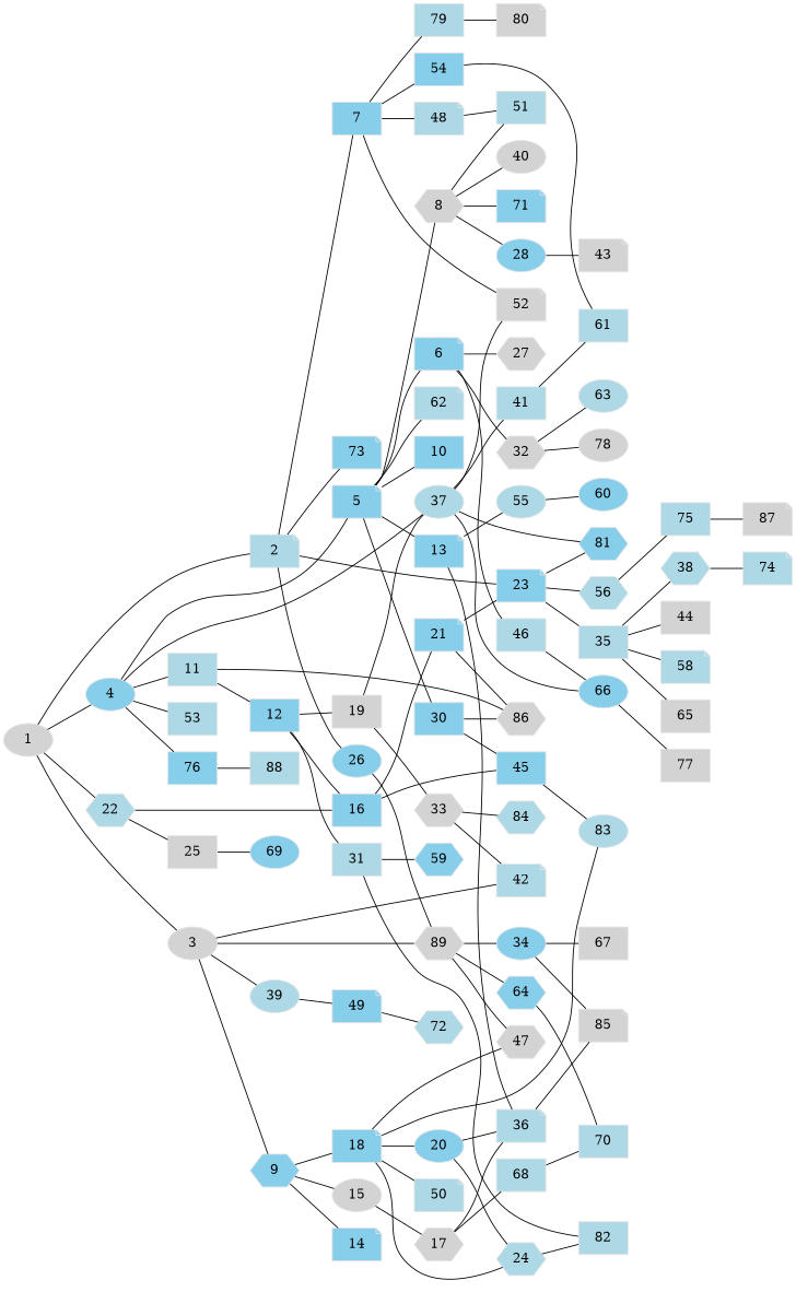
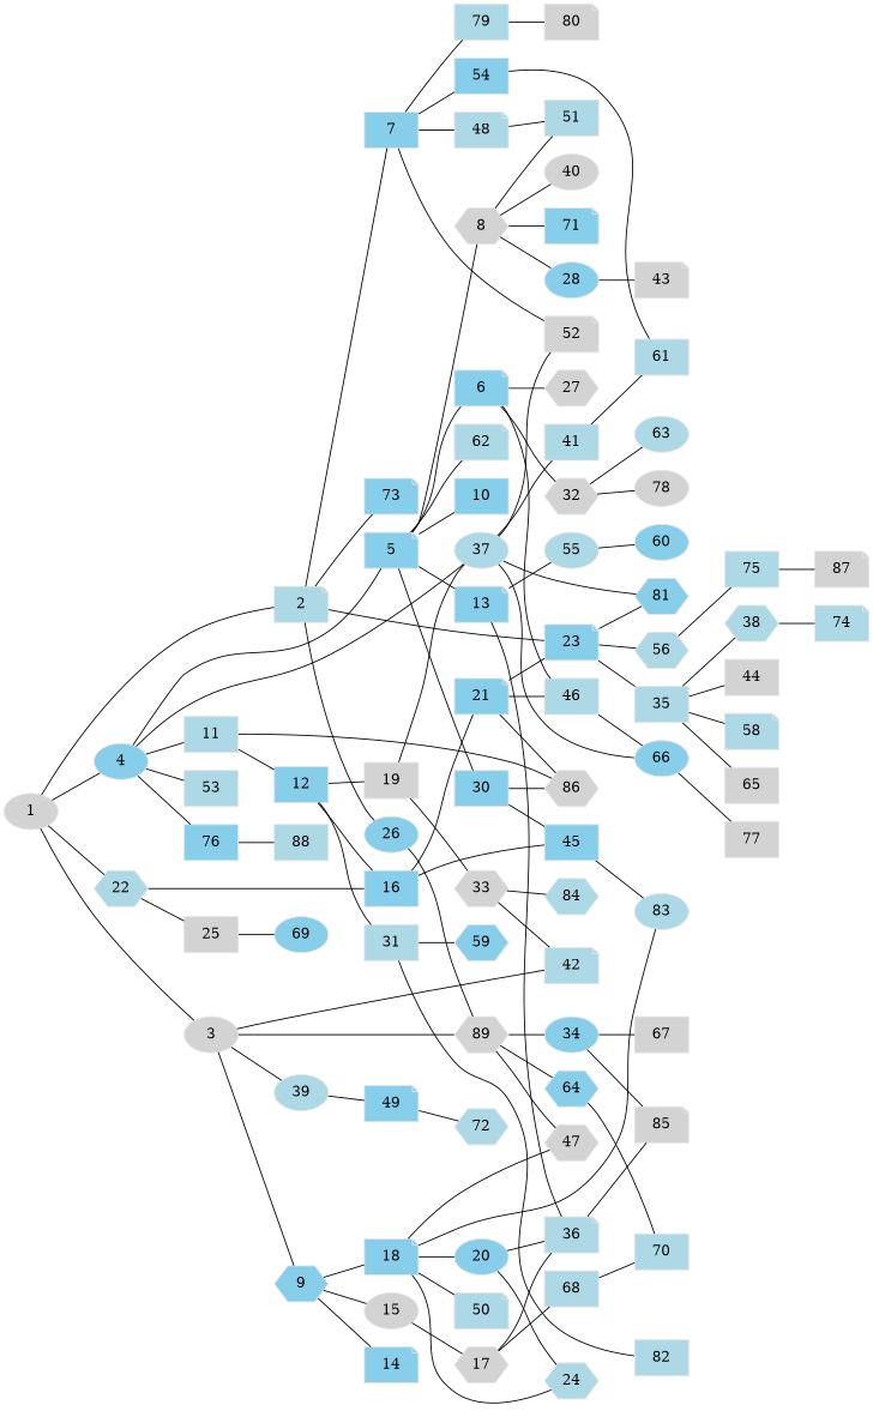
  graph {
    rankdir=LR
    node [color=gray90 fillcolor=lightblue shape=box style=filled]
    1 [fillcolor=lightgrey shape=ellipse]
    2 [shape=note]
    3 [fillcolor=lightgrey shape=ellipse]
    4 [fillcolor=skyblue shape=ellipse]
    22 [shape=hexagon]
    7 [fillcolor=skyblue]
    23 [fillcolor=skyblue shape=note]
    26 [fillcolor=skyblue shape=ellipse]
    73 [fillcolor=skyblue shape=note]
    9 [fillcolor=skyblue shape=hexagon]
    n11 [fillcolor=lightgrey label=89 shape=hexagon]
    39 [shape=ellipse]
    42 [shape=note]
    5 [fillcolor=skyblue shape=note]
    11
    37 [shape=ellipse]
    53
    76 [fillcolor=skyblue]
    16 [fillcolor=skyblue]
    25 [fillcolor=lightgrey]
    48 [shape=note]
    52 [fillcolor=lightgrey shape=note]
    54 [fillcolor=skyblue]
    79
    35
    56 [shape=hexagon]
    81 [fillcolor=skyblue shape=hexagon]
    14 [fillcolor=skyblue shape=note]
    15 [fillcolor=lightgrey shape=ellipse]
    18 [fillcolor=skyblue shape=note]
    47 [fillcolor=lightgrey shape=hexagon]
    34 [fillcolor=skyblue shape=ellipse]
    64 [fillcolor=skyblue shape=hexagon]
    49 [fillcolor=skyblue shape=note]
    6 [fillcolor=skyblue shape=note]
    8 [fillcolor=lightgrey shape=hexagon]
    10 [fillcolor=skyblue]
    13 [fillcolor=skyblue shape=note]
    30 [fillcolor=skyblue]
    62 [shape=note]
    12 [fillcolor=skyblue]
    86 [fillcolor=lightgrey shape=hexagon]
    41
    66 [fillcolor=skyblue shape=ellipse]
    88
    27 [fillcolor=lightgrey shape=hexagon]
    32 [fillcolor=lightgrey shape=hexagon]
    46
    28 [fillcolor=skyblue shape=ellipse]
    40 [fillcolor=lightgrey shape=ellipse]
    51
    71 [fillcolor=skyblue shape=note]
    36 [shape=note]
    55 [shape=ellipse]
    45 [fillcolor=skyblue]
    63 [shape=ellipse]
    78 [fillcolor=lightgrey shape=ellipse]
    61
    80 [fillcolor=lightgrey shape=note]
    43 [fillcolor=lightgrey shape=note]
    17 [fillcolor=lightgrey shape=hexagon]
    20 [fillcolor=skyblue shape=ellipse]
    24 [shape=hexagon]
    50 [shape=note]
    83 [shape=ellipse]
    19 [fillcolor=lightgrey]
    31
    21 [fillcolor=skyblue shape=note]
    33 [fillcolor=lightgrey shape=hexagon]
    82
    59 [fillcolor=skyblue shape=hexagon]
    85 [fillcolor=lightgrey shape=note]
    60 [fillcolor=skyblue shape=ellipse]
    68
    70
    84 [shape=hexagon]
    69 [fillcolor=skyblue shape=ellipse]
    38 [shape=hexagon]
    44 [fillcolor=lightgrey]
    58 [shape=note]
    65 [fillcolor=lightgrey]
    75
    67 [fillcolor=lightgrey]
    74 [shape=note]
    77 [fillcolor=lightgrey]
    72 [shape=hexagon]
    87 [fillcolor=lightgrey shape=note]
    1 -- 2
    1 -- 3
    1 -- 4
    1 -- 22
    2 -- 7
    2 -- 23
    2 -- 26
    2 -- 73
    3 -- 9
    3 -- n11
    3 -- 39
    3 -- 42
    4 -- 5
    4 -- 11
    4 -- 37
    4 -- 53
    4 -- 76
    22 -- 16
    22 -- 25
    7 -- 48
    7 -- 52
    7 -- 54
    7 -- 79
    23 -- 35
    23 -- 56
    23 -- 81
    26 -- n11
    9 -- 14
    9 -- 15
    9 -- 18
    n11 -- 47
    n11 -- 34
    n11 -- 64
    39 -- 49
    5 -- 6
    5 -- 8
    5 -- 10
    5 -- 13
    5 -- 30
    5 -- 62
    11 -- 12
    11 -- 86
    37 -- 52
    37 -- 81
    37 -- 41
    37 -- 66
    76 -- 88
    16 -- 45
    16 -- 21
    25 -- 69
    48 -- 51
    54 -- 61
    79 -- 80
    35 -- 38
    35 -- 44
    35 -- 58
    35 -- 65
    56 -- 75
    15 -- 17
    18 -- 47
    18 -- 20
    18 -- 24
    18 -- 50
    18 -- 83
    34 -- 85
    34 -- 67
    64 -- 70
    49 -- 72
    6 -- 27
    6 -- 32
    6 -- 46
    8 -- 28
    8 -- 40
    8 -- 51
    8 -- 71
    13 -- 36
    13 -- 55
    30 -- 86
    30 -- 45
    12 -- 16
    12 -- 19
    12 -- 31
    41 -- 61
    66 -- 77
    32 -- 63
    32 -- 78
    46 -- 66
    28 -- 43
    36 -- 85
    55 -- 60
    45 -- 83
    17 -- 36
    17 -- 68
    20 -- 36
    20 -- 24
-   24 -- 82
    19 -- 37
    19 -- 33
    31 -- 82
    31 -- 59
    21 -- 23
    21 -- 86
+   21 -- 46
    33 -- 42
    33 -- 84
    68 -- 70
    38 -- 74
    75 -- 87
  }
